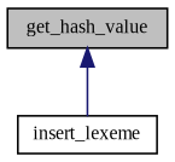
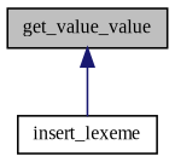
  digraph {
    rankdir=TB
    fontname="Liberation Serif"
    node [color=black fontname="Liberation Serif" fontsize=10 shape=record style=filled]
-   n1 [fillcolor=grey75 fontcolor=black height=0.2 label=get_hash_value width=0.4]
+   n1 [fillcolor=grey75 fontcolor=black height=0.2 label=get_value_value width=0.4]
    n2 [fillcolor=white height=0.2 label=insert_lexeme width=0.4]
    n1 -> n2 [color=midnightblue dir=back fontname="Liberation Serif" fontsize=10 labelfontname=Helvetica labelfontsize=10 style=solid]
  }
